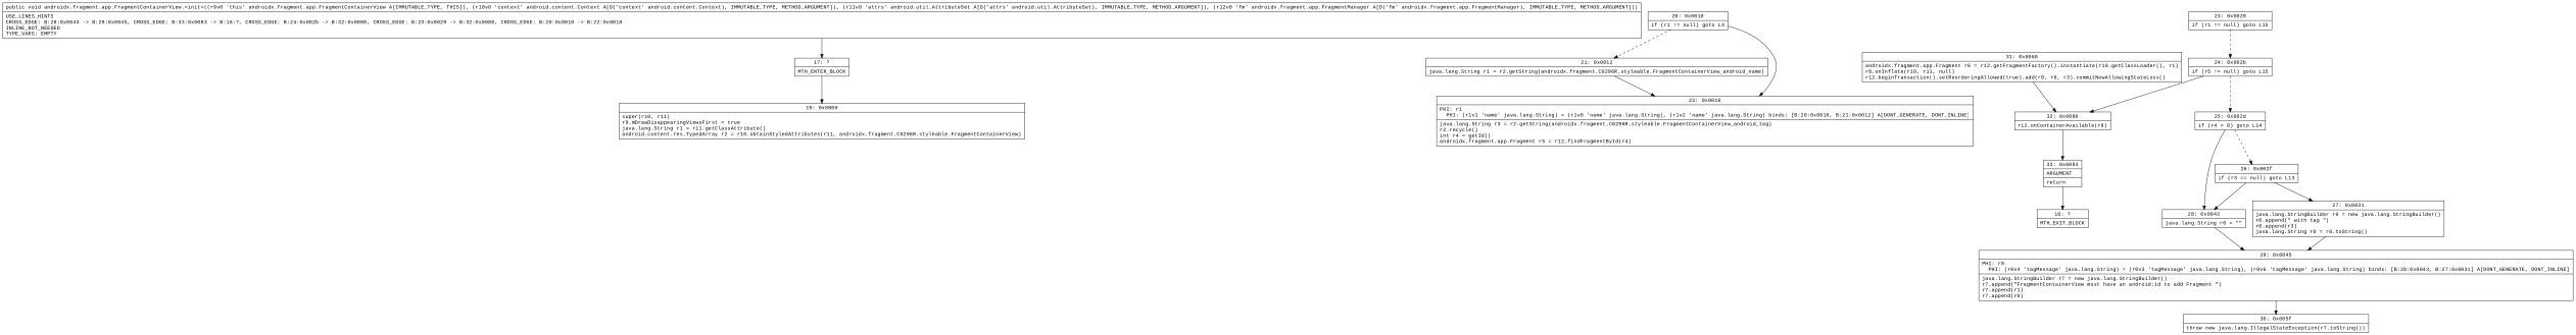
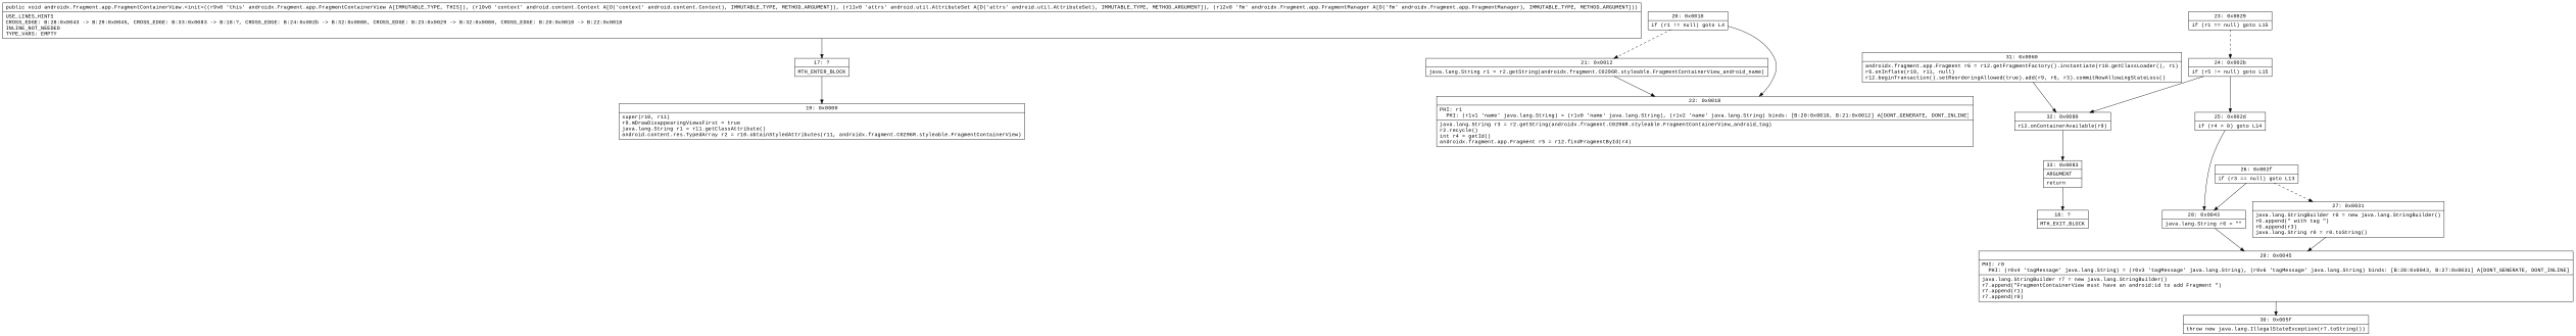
  digraph {
    fontname="Liberation Mono"
    node [fontname="Liberation Mono" shape=record]
    edge [fontname="Liberation Mono"]
    n1 [label="{17\:\ ?|MTH_ENTER_BLOCK\l}"]
    n2 [label="{19\:\ 0x0000|super(r10, r11)\lr9.mDrawDisappearingViewsFirst = true\ljava.lang.String r1 = r11.getClassAttribute()\landroid.content.res.TypedArray r2 = r10.obtainStyledAttributes(r11, androidx.fragment.C0296R.styleable.FragmentContainerView)\l}"]
    n3 [label="{20\:\ 0x0010|if (r1 != null) goto L4\l}"]
    n4 [label="{21\:\ 0x0012|java.lang.String r1 = r2.getString(androidx.fragment.C0296R.styleable.FragmentContainerView_android_name)\l}"]
    n5 [label="{22\:\ 0x0018|PHI: r1 \l  PHI: (r1v1 'name' java.lang.String) = (r1v0 'name' java.lang.String), (r1v2 'name' java.lang.String) binds: [B:20:0x0010, B:21:0x0012] A[DONT_GENERATE, DONT_INLINE]\l|java.lang.String r3 = r2.getString(androidx.fragment.C0296R.styleable.FragmentContainerView_android_tag)\lr2.recycle()\lint r4 = getId()\landroidx.fragment.app.Fragment r5 = r12.findFragmentById(r4)\l}"]
    n6 [label="{23\:\ 0x0029|if (r1 == null) goto L15\l}"]
    n7 [label="{24\:\ 0x002b|if (r5 != null) goto L15\l}"]
    n8 [label="{32\:\ 0x0080|r12.onContainerAvailable(r9)\l}"]
    n9 [label="{25\:\ 0x002d|if (r4 \> 0) goto L14\l}"]
    n10 [label="{33\:\ 0x0083|ARGUMENT\l|return\l}"]
    n11 [label="{26\:\ 0x002f|if (r3 == null) goto L13\l}"]
    n12 [label="{28\:\ 0x0043|java.lang.String r0 = \"\"\l}"]
    n13 [label="{27\:\ 0x0031|java.lang.StringBuilder r0 = new java.lang.StringBuilder()\lr0.append(\" with tag \")\lr0.append(r3)\ljava.lang.String r0 = r0.toString()\l}"]
    n14 [label="{31\:\ 0x0060|androidx.fragment.app.Fragment r6 = r12.getFragmentFactory().instantiate(r10.getClassLoader(), r1)\lr6.onInflate(r10, r11, null)\lr12.beginTransaction().setReorderingAllowed(true).add(r9, r6, r3).commitNowAllowingStateLoss()\l}"]
    n15 [label="{29\:\ 0x0045|PHI: r0 \l  PHI: (r0v4 'tagMessage' java.lang.String) = (r0v3 'tagMessage' java.lang.String), (r0v6 'tagMessage' java.lang.String) binds: [B:28:0x0043, B:27:0x0031] A[DONT_GENERATE, DONT_INLINE]\l|java.lang.StringBuilder r7 = new java.lang.StringBuilder()\lr7.append(\"FragmentContainerView must have an android:id to add Fragment \")\lr7.append(r1)\lr7.append(r0)\l}"]
    n16 [label="{30\:\ 0x005f|throw new java.lang.IllegalStateException(r7.toString())\l}"]
    n17 [label="{18\:\ ?|MTH_EXIT_BLOCK\l}"]
    n18 [label="{public void androidx.fragment.app.FragmentContainerView.\<init\>((r9v0 'this' androidx.fragment.app.FragmentContainerView A[IMMUTABLE_TYPE, THIS]), (r10v0 'context' android.content.Context A[D('context' android.content.Context), IMMUTABLE_TYPE, METHOD_ARGUMENT]), (r11v0 'attrs' android.util.AttributeSet A[D('attrs' android.util.AttributeSet), IMMUTABLE_TYPE, METHOD_ARGUMENT]), (r12v0 'fm' androidx.fragment.app.FragmentManager A[D('fm' androidx.fragment.app.FragmentManager), IMMUTABLE_TYPE, METHOD_ARGUMENT]))  | USE_LINES_HINTS\lCROSS_EDGE: B:28:0x0043 \-\> B:29:0x0045, CROSS_EDGE: B:33:0x0083 \-\> B:18:?, CROSS_EDGE: B:24:0x002b \-\> B:32:0x0080, CROSS_EDGE: B:23:0x0029 \-\> B:32:0x0080, CROSS_EDGE: B:20:0x0010 \-\> B:22:0x0018\lINLINE_NOT_NEEDED\lTYPE_VARS: EMPTY\l}"]
    n1 -> n2
    n3 -> n4 [style=dashed]
    n3 -> n5
    n4 -> n5
    n6 -> n7 [style=dashed]
    n7 -> n8
-   n7 -> n9 [style=dashed]
+   n7 -> n9 [style=solid]
    n8 -> n10
-   n9 -> n11 [style=dashed]
    n9 -> n12
    n10 -> n17
    n11 -> n12
-   n11 -> n13 [style=solid]
+   n11 -> n13 [style=dashed]
    n12 -> n15
    n13 -> n15
    n14 -> n8
    n15 -> n16
    n18 -> n1
  }
